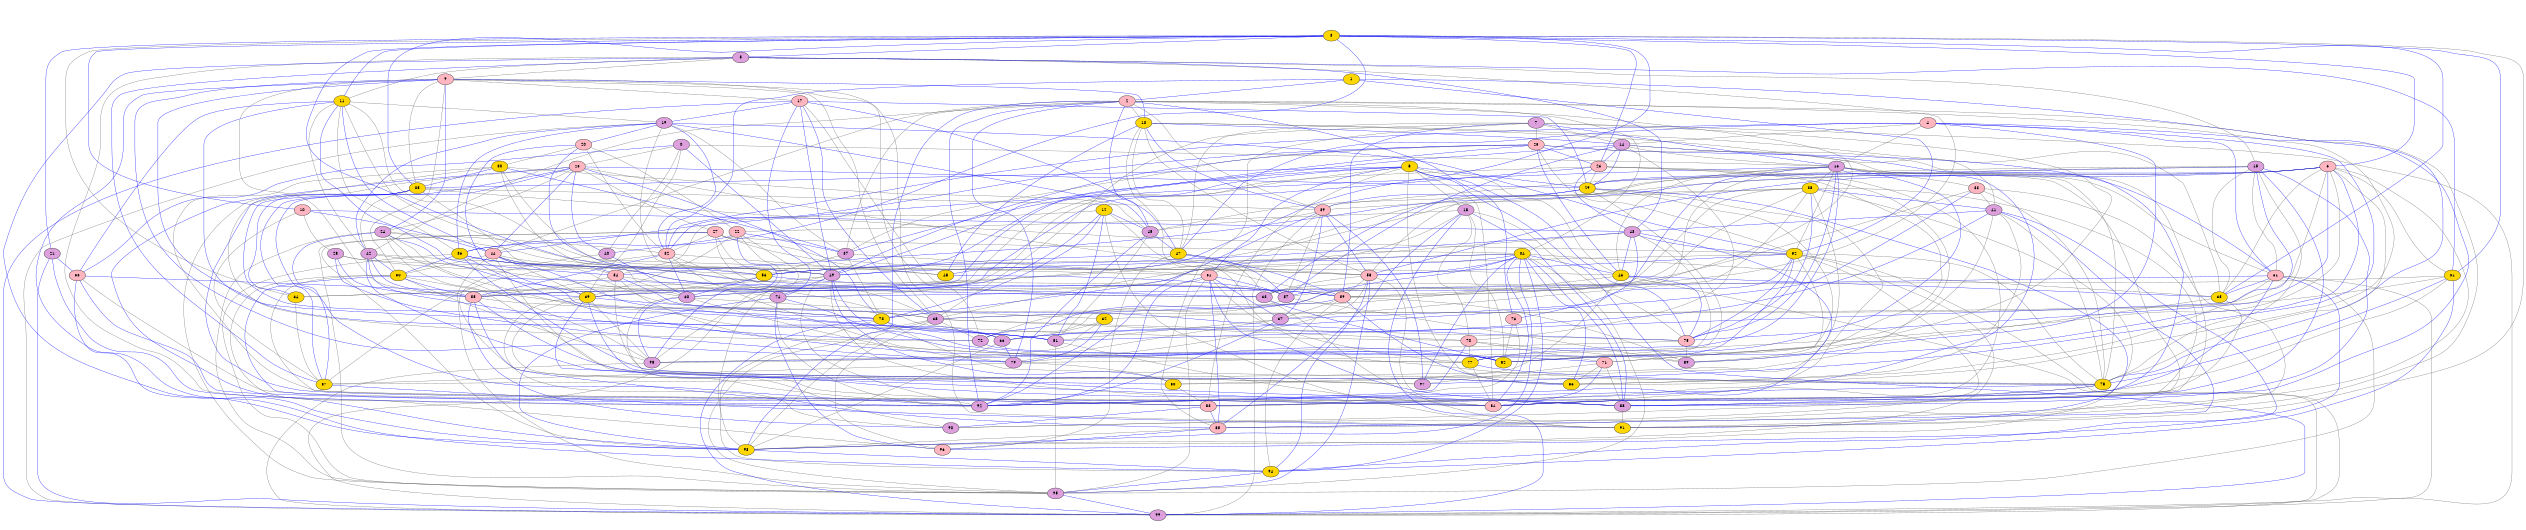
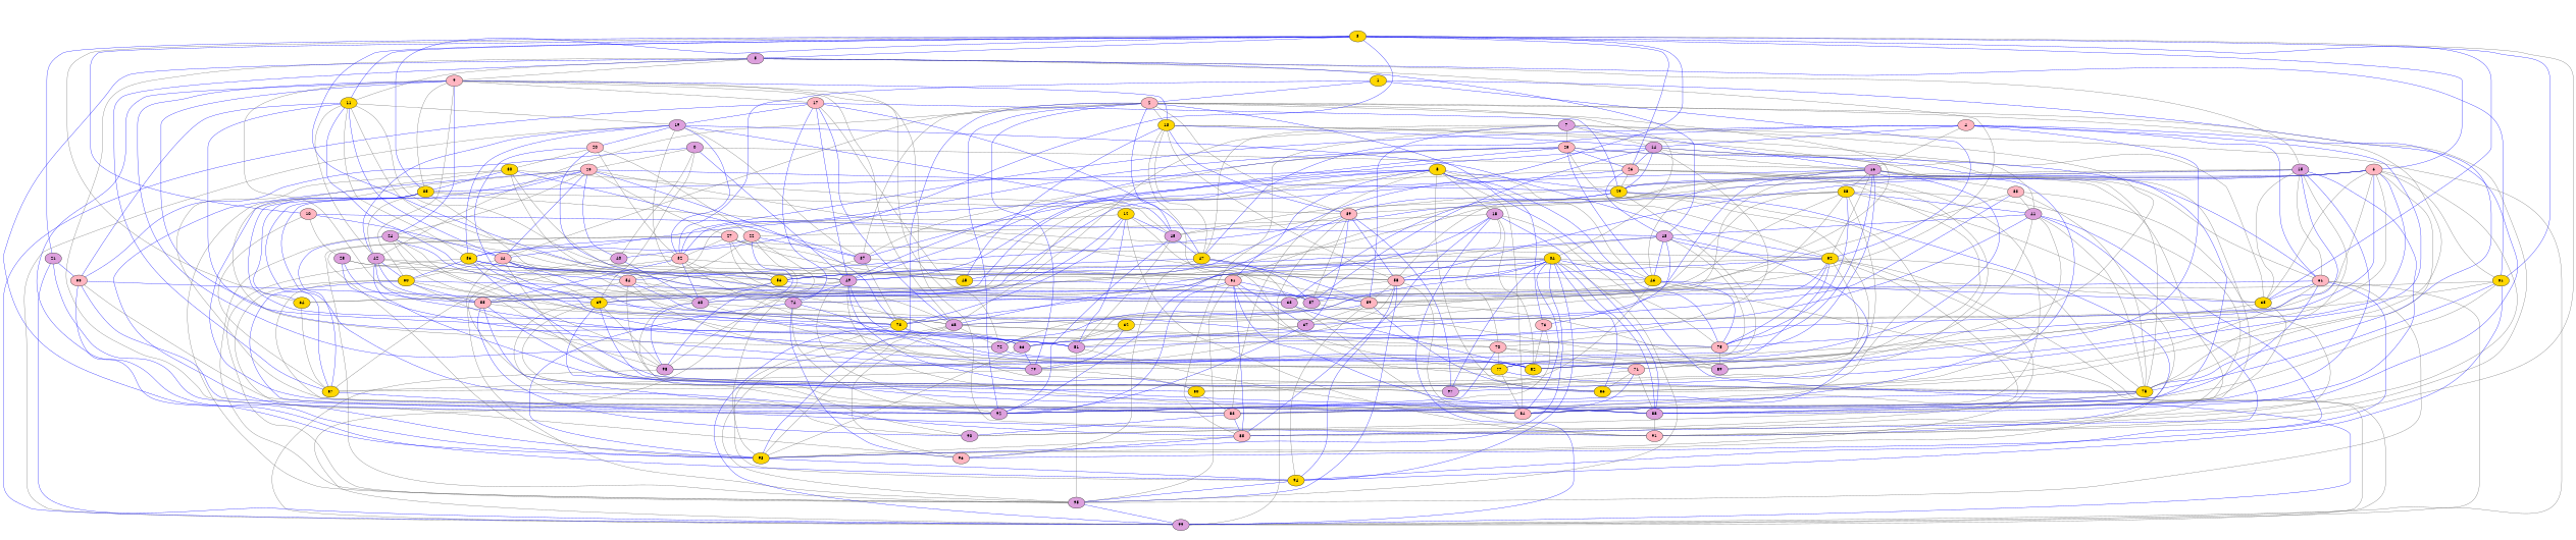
  graph {
    fontname=Lato
    node [fillcolor=plum fontname=Lato style=filled]
    edge [color=gray40 fontname=Lato]
    0
    16
    23 [fillcolor=lightpink]
    40
    49
    53 [fillcolor=lightpink]
    69 [fillcolor=gold]
    52 [fillcolor=gold]
    44 [fillcolor=lightpink]
    59 [fillcolor=lightpink]
    61 [fillcolor=lightpink]
    88
    58 [fillcolor=lightpink]
    75 [fillcolor=lightpink]
    46 [fillcolor=gold]
    83 [fillcolor=lightpink]
    57
    33 [fillcolor=lightpink]
    38 [fillcolor=gold]
    77 [fillcolor=gold]
    98
    92
    93 [fillcolor=gold]
    87 [fillcolor=gold]
    29 [fillcolor=gold]
    24
    73 [fillcolor=gold]
    27 [fillcolor=lightpink]
    95
    60
    64 [fillcolor=gold]
    82 [fillcolor=gold]
    74
    84 [fillcolor=lightpink]
    80 [fillcolor=gold]
    94 [fillcolor=gold]
    90
    78 [fillcolor=gold]
    89
    85 [fillcolor=lightpink]
    99
    67
    97
    50 [fillcolor=gold]
    54 [fillcolor=lightpink]
    66
    70 [fillcolor=lightpink]
    86 [fillcolor=gold]
    68
    65 [fillcolor=gold]
    96 [fillcolor=lightpink]
-   91 [fillcolor=gold]
+   91 [fillcolor=lightpink]
    79
    63
    72
    41
    55 [fillcolor=lightpink]
    45
    39 [fillcolor=lightpink]
    71 [fillcolor=lightpink]
    32 [fillcolor=lightpink]
    81
    34 [fillcolor=gold]
    48 [fillcolor=gold]
    56 [fillcolor=gold]
    36 [fillcolor=gold]
    62 [fillcolor=gold]
    1 [fillcolor=gold]
    2 [fillcolor=lightpink]
    13 [fillcolor=gold]
    37
    42
    76 [fillcolor=lightpink]
    14
    47 [fillcolor=gold]
    51 [fillcolor=lightpink]
    26 [fillcolor=lightpink]
    43
    3 [fillcolor=gold]
    5
    6 [fillcolor=lightpink]
    10 [fillcolor=lightpink]
    11 [fillcolor=gold]
    21
    31 [fillcolor=gold]
    35 [fillcolor=gold]
    9 [fillcolor=lightpink]
    15
    28
    19
    17 [fillcolor=lightpink]
    20 [fillcolor=lightpink]
    4 [fillcolor=lightpink]
    7
    25 [fillcolor=lightpink]
    8 [fillcolor=gold]
    18
    22 [fillcolor=lightpink]
    30 [fillcolor=gold]
    12 [fillcolor=gold]
    0 -- 16
    0 -- 23
    0 -- 40
    0 -- 49 [color=blue]
    0 -- 53 [color=blue]
    0 -- 69
    16 -- 52
    16 -- 44 [color=blue]
    16 -- 59
    16 -- 61
    16 -- 88
    16 -- 58
    16 -- 75 [color=blue]
    16 -- 46
    16 -- 83 [color=blue]
    16 -- 57 [color=blue]
    16 -- 33
    16 -- 38
    16 -- 77 [color=blue]
    16 -- 98 [color=blue]
    23 -- 40 [color=blue]
    23 -- 44 [color=blue]
    23 -- 58
    23 -- 92 [color=blue]
    23 -- 93 [color=blue]
    23 -- 87 [color=blue]
    23 -- 29 [color=blue]
    23 -- 24
    23 -- 73 [color=blue]
    23 -- 27
    23 -- 95
    40 -- 92
    40 -- 60 [color=blue]
    49 -- 98
    49 -- 92
    49 -- 64
    49 -- 82 [color=blue]
    49 -- 74 [color=blue]
    49 -- 84
    49 -- 80 [color=blue]
    53 -- 69 [color=blue]
    53 -- 83
    53 -- 92 [color=blue]
    53 -- 94 [color=blue]
    69 -- 88 [color=blue]
    69 -- 83
    69 -- 98
    69 -- 73 [color=blue]
    69 -- 84 [color=blue]
    69 -- 90
    52 -- 69
    52 -- 58 [color=blue]
    52 -- 75 [color=blue]
    52 -- 77 [color=blue]
    52 -- 93
    52 -- 78
    52 -- 89
    52 -- 85
    52 -- 99
    52 -- 67 [color=blue]
    44 -- 69
    44 -- 73
    44 -- 95
    44 -- 97
    44 -- 50
    44 -- 54 [color=blue]
    44 -- 66 [color=blue]
    44 -- 70
    59 -- 94
    59 -- 89
    59 -- 67
    59 -- 86 [color=blue]
    59 -- 68 [color=blue]
    61 -- 83 [color=blue]
    61 -- 95
    61 -- 74 [color=blue]
    61 -- 99
    61 -- 86
    61 -- 65 [color=blue]
    61 -- 96 [color=blue]
    88 -- 91
    58 -- 59
    58 -- 95 [color=blue]
    58 -- 84
    58 -- 94 [color=blue]
    58 -- 79
    58 -- 63
    75 -- 98
    75 -- 89
    46 -- 75 [color=blue]
    46 -- 80
    46 -- 99
    46 -- 65 [color=blue]
    46 -- 72
    83 -- 90 [color=blue]
    83 -- 85 [color=blue]
    57 -- 89
    57 -- 72
    33 -- 78
    33 -- 66 [color=blue]
    33 -- 91
    33 -- 63
    33 -- 41
    38 -- 75 [color=blue]
    38 -- 93
    38 -- 87
    38 -- 73
    38 -- 85
    38 -- 67
    38 -- 63
    38 -- 41 [color=blue]
    38 -- 55
    38 -- 45
    77 -- 84
    77 -- 78 [color=blue]
    98 -- 99
    93 -- 94 [color=blue]
    87 -- 91 [color=blue]
    29 -- 83
    29 -- 82
    29 -- 91 [color=blue]
    29 -- 63 [color=blue]
    29 -- 39 [color=blue]
    29 -- 71
    24 -- 49
    24 -- 98
    24 -- 87 [color=blue]
    24 -- 73 [color=blue]
    24 -- 95
    24 -- 66
    24 -- 86
    24 -- 32
    73 -- 94
    73 -- 78
    73 -- 99 [color=blue]
    73 -- 81 [color=blue]
    27 -- 58
    27 -- 93
    27 -- 95
    27 -- 68
    27 -- 32
    27 -- 34
    27 -- 48
    27 -- 56
    27 -- 36 [color=blue]
    95 -- 99 [color=blue]
    60 -- 98 [color=blue]
    60 -- 90
    60 -- 79
    60 -- 62
    64 -- 87
    74 -- 92
    74 -- 93 [color=blue]
    74 -- 82 [color=blue]
    74 -- 96 [color=blue]
    80 -- 83
    94 -- 95 [color=blue]
    78 -- 88 [color=blue]
    78 -- 92 [color=blue]
    78 -- 84
    85 -- 93
    85 -- 96 [color=blue]
    67 -- 92 [color=blue]
    67 -- 79
    67 -- 81
    50 -- 83 [color=blue]
    50 -- 98
    50 -- 84
    50 -- 68
    50 -- 96
    50 -- 63 [color=blue]
    50 -- 55 [color=blue]
    54 -- 75 [color=blue]
    54 -- 77
    54 -- 74
    54 -- 97
    54 -- 55
    66 -- 93
    66 -- 79 [color=blue]
    70 -- 77
    70 -- 92 [color=blue]
    70 -- 89
    70 -- 71
    68 -- 75
    68 -- 93
    68 -- 95
    68 -- 70
    68 -- 96
    68 -- 72
    65 -- 82
    65 -- 84
    79 -- 87
    79 -- 80
    63 -- 82 [color=blue]
    63 -- 91
    72 -- 82 [color=blue]
    41 -- 82
    41 -- 94 [color=blue]
    41 -- 78
    41 -- 85 [color=blue]
    41 -- 66 [color=blue]
    41 -- 86
    41 -- 43 [color=blue]
    55 -- 88 [color=blue]
    55 -- 90 [color=blue]
    55 -- 85 [color=blue]
    55 -- 68
    45 -- 92 [color=blue]
    45 -- 81
    45 -- 47 [color=blue]
    39 -- 58 [color=blue]
    39 -- 57
    39 -- 92 [color=blue]
    39 -- 99
    39 -- 67 [color=blue]
    39 -- 97 [color=blue]
    39 -- 45
    71 -- 88
    71 -- 84 [color=blue]
    71 -- 97
    71 -- 86
    32 -- 77
    32 -- 87
    32 -- 60 [color=blue]
    32 -- 74
    32 -- 55 [color=blue]
    32 -- 48
    81 -- 95
    81 -- 84
    34 -- 49 [color=blue]
    34 -- 88 [color=blue]
    34 -- 58 [color=blue]
    34 -- 46 [color=blue]
    34 -- 93 [color=blue]
    34 -- 73 [color=blue]
    34 -- 95
    34 -- 84 [color=blue]
    34 -- 94 [color=blue]
    34 -- 97 [color=blue]
    34 -- 86 [color=blue]
    34 -- 65
    34 -- 72 [color=blue]
    34 -- 56
    48 -- 57 [color=blue]
    56 -- 69
    56 -- 59 [color=blue]
    56 -- 60 [color=blue]
    36 -- 59 [color=blue]
    36 -- 95
    36 -- 50 [color=blue]
    36 -- 86 [color=blue]
    36 -- 63 [color=blue]
    36 -- 71 [color=blue]
    62 -- 98
    62 -- 66
    62 -- 79 [color=blue]
    1 -- 52 [color=blue]
    1 -- 78 [color=blue]
    1 -- 32 [color=blue]
    1 -- 2 [color=blue]
    2 -- 44
    2 -- 59
    2 -- 92 [color=blue]
    2 -- 93 [color=blue]
    2 -- 86
    2 -- 91
    2 -- 79 [color=blue]
    2 -- 45 [color=blue]
    2 -- 39
    2 -- 34
    2 -- 13
    2 -- 37
    2 -- 42
    2 -- 76 [color=blue]
    13 -- 58
    13 -- 78
    13 -- 65
    13 -- 41
    13 -- 39 [color=blue]
    13 -- 48 [color=blue]
    13 -- 14 [color=blue]
    13 -- 47
    37 -- 73
    37 -- 56
    37 -- 51
    42 -- 60
    42 -- 80 [color=blue]
    42 -- 50 [color=blue]
    42 -- 72 [color=blue]
    42 -- 55 [color=blue]
    42 -- 56
    76 -- 83
    76 -- 82
    14 -- 16
    14 -- 49 [color=blue]
    14 -- 57 [color=blue]
    14 -- 29 [color=blue]
    14 -- 84 [color=blue]
    14 -- 90
    14 -- 70
    14 -- 26 [color=blue]
    47 -- 59 [color=blue]
    47 -- 57 [color=blue]
    47 -- 96
    47 -- 63
    47 -- 56 [color=blue]
    51 -- 88 [color=blue]
    51 -- 57 [color=blue]
    51 -- 77
    51 -- 92 [color=blue]
    51 -- 95
    51 -- 60
    51 -- 85 [color=blue]
    51 -- 67 [color=blue]
    26 -- 69 [color=blue]
    26 -- 29
    26 -- 84
    26 -- 80
    26 -- 55
    26 -- 71
    26 -- 43 [color=blue]
    43 -- 52 [color=blue]
    43 -- 46 [color=blue]
    43 -- 77
    43 -- 92 [color=blue]
    43 -- 64
    43 -- 56 [color=blue]
    43 -- 76 [color=blue]
    3 -- 49 [color=blue]
    3 -- 64
    3 -- 65 [color=blue]
    3 -- 91
    3 -- 48 [color=blue]
    3 -- 36 [color=blue]
    3 -- 26 [color=blue]
    3 -- 5 [color=blue]
    3 -- 6 [color=blue]
    3 -- 10 [color=blue]
    3 -- 11 [color=blue]
    3 -- 21 [color=blue]
    3 -- 31 [color=blue]
    3 -- 35 [color=blue]
    5 -- 59
    5 -- 92
    5 -- 93 [color=blue]
    5 -- 87 [color=blue]
    5 -- 43 [color=blue]
    5 -- 11
    5 -- 31 [color=blue]
    5 -- 9
    5 -- 15
    6 -- 58 [color=blue]
    6 -- 75 [color=blue]
    6 -- 29 [color=blue]
    6 -- 82 [color=blue]
    6 -- 90
    6 -- 78
    6 -- 54 [color=blue]
    6 -- 68
    6 -- 65
    6 -- 79
    6 -- 39
    6 -- 31
    10 -- 44 [color=blue]
    10 -- 87
    10 -- 43 [color=blue]
    10 -- 28
    11 -- 53 [color=blue]
    11 -- 44 [color=blue]
    11 -- 58
    11 -- 57
    11 -- 54 [color=blue]
    11 -- 66 [color=blue]
    11 -- 36
    11 -- 42
    11 -- 19
    21 -- 53 [color=blue]
    21 -- 92 [color=blue]
    21 -- 99 [color=blue]
    31 -- 57
    31 -- 92
    31 -- 94 [color=blue]
    31 -- 78 [color=blue]
    31 -- 62
    35 -- 52
    35 -- 64 [color=blue]
    35 -- 84 [color=blue]
    35 -- 54
    35 -- 39
    35 -- 81 [color=blue]
    35 -- 42
    9 -- 93 [color=blue]
    9 -- 24 [color=blue]
    9 -- 50
    9 -- 68
    9 -- 91
    9 -- 79 [color=blue]
    9 -- 72
    9 -- 55
    9 -- 81 [color=blue]
    9 -- 13 [color=blue]
    9 -- 35
    9 -- 17
    15 -- 61
    15 -- 88 [color=blue]
    15 -- 29 [color=blue]
    15 -- 84 [color=blue]
    15 -- 78
    15 -- 65
    15 -- 39
    15 -- 81 [color=blue]
    15 -- 51
    28 -- 49
    28 -- 46
    28 -- 79 [color=blue]
    28 -- 55 [color=blue]
    19 -- 52 [color=blue]
    19 -- 99
    19 -- 45 [color=blue]
    19 -- 32 [color=blue]
    19 -- 56
    19 -- 36 [color=blue]
    19 -- 37
    19 -- 42 [color=blue]
    19 -- 20 [color=blue]
    17 -- 49 [color=blue]
    17 -- 29 [color=blue]
    17 -- 74 [color=blue]
    17 -- 99 [color=blue]
    17 -- 68 [color=blue]
    17 -- 63
    17 -- 47 [color=blue]
    17 -- 19 [color=blue]
    20 -- 69 [color=blue]
    20 -- 32
    20 -- 56 [color=blue]
    20 -- 22
    20 -- 30
    4 -- 16
    4 -- 61 [color=blue]
    4 -- 88 [color=blue]
    4 -- 89 [color=blue]
    4 -- 97 [color=blue]
    4 -- 32 [color=blue]
-   4 -- 14
+   4 -- 14 [color=blue]
    4 -- 47 [color=blue]
    7 -- 16 [color=blue]
    7 -- 59 [color=blue]
    7 -- 89
    7 -- 85
    7 -- 99
    7 -- 68
    7 -- 14
    7 -- 47
    7 -- 25
    25 -- 49 [color=blue]
    25 -- 52
    25 -- 61 [color=blue]
    25 -- 46 [color=blue]
    25 -- 78
    25 -- 55 [color=blue]
    25 -- 32 [color=blue]
    25 -- 37
    25 -- 26 [color=blue]
    8 -- 49 [color=blue]
    8 -- 75 [color=blue]
    8 -- 46
    8 -- 83
    8 -- 29 [color=blue]
    8 -- 74
    8 -- 84
    8 -- 99 [color=blue]
    8 -- 86
    8 -- 37 [color=blue]
    8 -- 51 [color=blue]
    8 -- 35 [color=blue]
    8 -- 18
    18 -- 88 [color=blue]
    18 -- 75
    18 -- 82
    18 -- 85 [color=blue]
    18 -- 99 [color=blue]
    18 -- 70
-   18 -- 68
+   18 -- 68 [color=blue]
    18 -- 22
    22 -- 40 [color=blue]
    22 -- 69
    22 -- 98 [color=blue]
    22 -- 93
    22 -- 99
    22 -- 37 [color=blue]
    30 -- 88
    30 -- 60
    30 -- 72
    30 -- 45
    30 -- 37 [color=blue]
    30 -- 51
    30 -- 35 [color=blue]
    12 -- 59
    12 -- 73 [color=blue]
    12 -- 60 [color=blue]
    12 -- 54
    12 -- 91
    12 -- 45 [color=blue]
    12 -- 81 [color=blue]
  }
